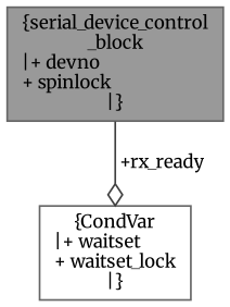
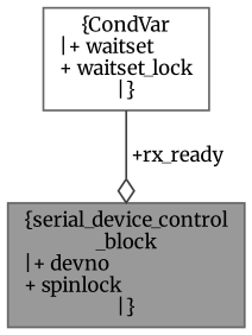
  digraph {
    fontname=Merriweather
    node [color=gray40 fontname=Merriweather fontsize=10 shape=box style=filled]
    n1 [fillcolor=grey60 fontcolor=black height=0.2 label="{serial_device_control\l_block\n|+ devno\l+ spinlock\l|}" width=0.4]
    n2 [fillcolor=white height=0.2 label="{CondVar\n|+ waitset\l+ waitset_lock\l|}" width=0.4]
-   n1 -> n2 [arrowhead=odiamond color=grey25 fontname=Merriweather fontsize=10 label=" +rx_ready" labelfontname=Helvetica labelfontsize=10 style=solid]
+   n2 -> n1 [arrowhead=odiamond color=grey25 fontname=Merriweather fontsize=10 label=" +rx_ready" labelfontname=Helvetica labelfontsize=10 style=solid]
  }
